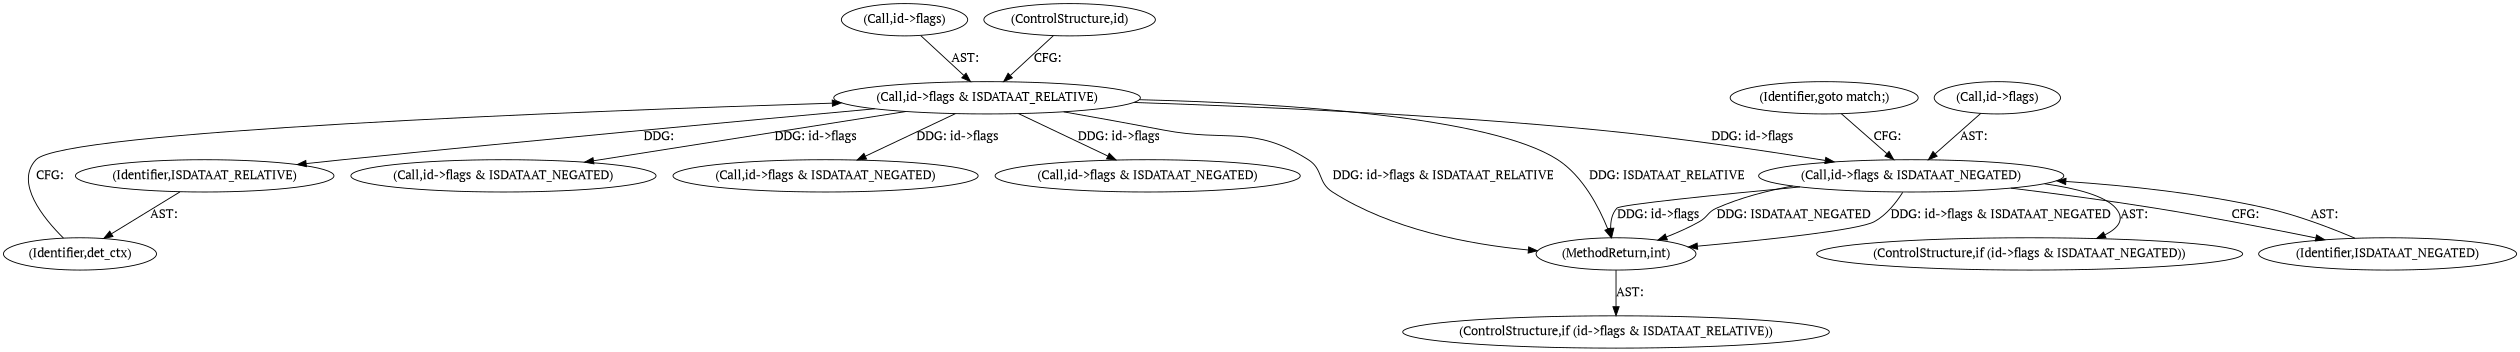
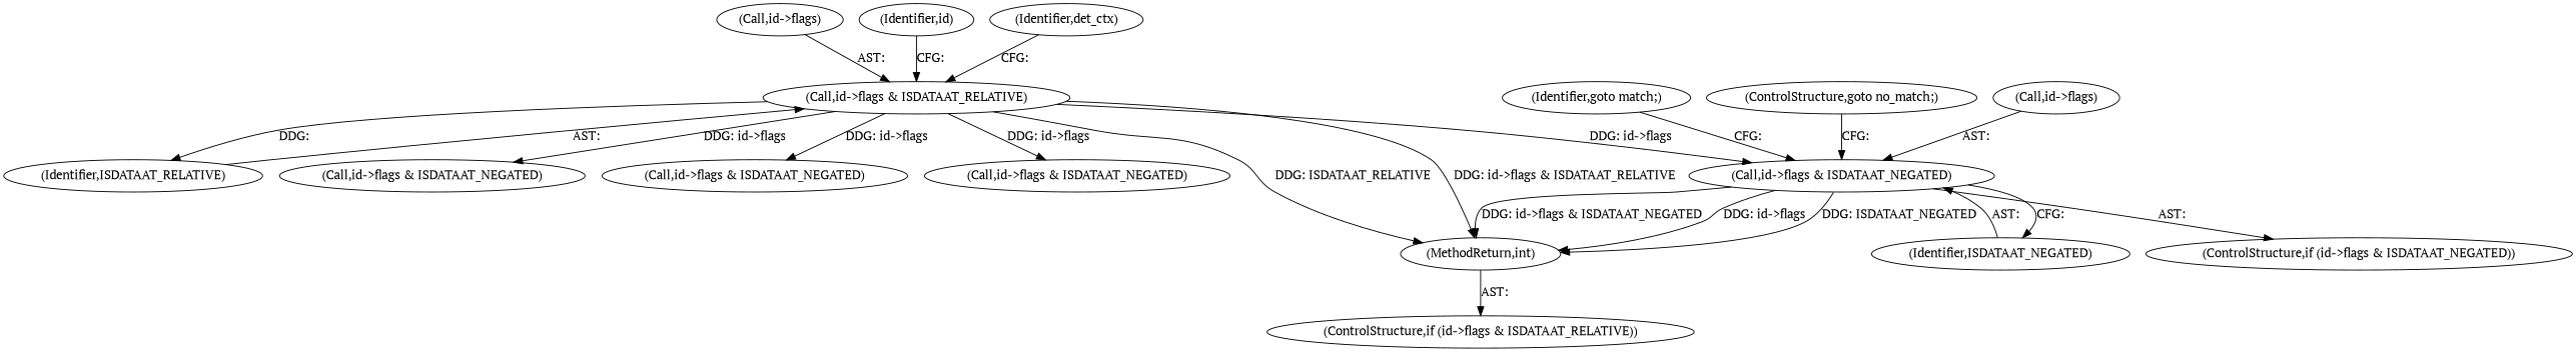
  digraph {
    fontname="PT Serif"
    node [fontname="PT Serif"]
    edge [fontname="PT Serif"]
    n1 [label="(Call,id->flags & ISDATAAT_NEGATED)"]
    n2 [label="(ControlStructure,if (id->flags & ISDATAAT_NEGATED))"]
    n3 [label="(Identifier,ISDATAAT_NEGATED)"]
    n4 [label="(MethodReturn,int)"]
    n5 [label="(ControlStructure,if (id->flags & ISDATAAT_RELATIVE))"]
    n6 [label="(Call,id->flags & ISDATAAT_RELATIVE)"]
    n7 [label="(Identifier,ISDATAAT_RELATIVE)"]
    n8 [label="(Call,id->flags & ISDATAAT_NEGATED)"]
    n9 [label="(Call,id->flags & ISDATAAT_NEGATED)"]
    n10 [label="(Call,id->flags & ISDATAAT_NEGATED)"]
    n11 [label="(Identifier,goto match;)"]
+   n12 [label="(ControlStructure,goto no_match;)"]
    n13 [label="(Call,id->flags)"]
    n14 [label="(Call,id->flags)"]
-   n15 [label="(ControlStructure,id)"]
+   n15 [label="(Identifier,id)"]
    n16 [label="(Identifier,det_ctx)"]
    n1 -> n2 [label="AST: "]
    n1 -> n3 [label="CFG: "]
    n1 -> n4 [label="DDG: id->flags & ISDATAAT_NEGATED"]
    n1 -> n4 [label="DDG: id->flags"]
    n1 -> n4 [label="DDG: ISDATAAT_NEGATED"]
    n3 -> n1 [label="AST: "]
    n4 -> n5 [label="AST: "]
    n6 -> n1 [label="DDG: id->flags"]
    n6 -> n4 [label="DDG: ISDATAAT_RELATIVE"]
    n6 -> n4 [label="DDG: id->flags & ISDATAAT_RELATIVE"]
    n6 -> n7 [label="DDG: "]
    n6 -> n8 [label="DDG: id->flags"]
    n6 -> n9 [label="DDG: id->flags"]
    n6 -> n10 [label="DDG: id->flags"]
-   n7 -> n16 [label="AST: "]
+   n7 -> n6 [label="AST: "]
    n11 -> n1 [label="CFG: "]
+   n12 -> n1 [label="CFG: "]
    n13 -> n6 [label="AST: "]
    n14 -> n1 [label="AST: "]
    n15 -> n6 [label="CFG: "]
    n16 -> n6 [label="CFG: "]
  }
